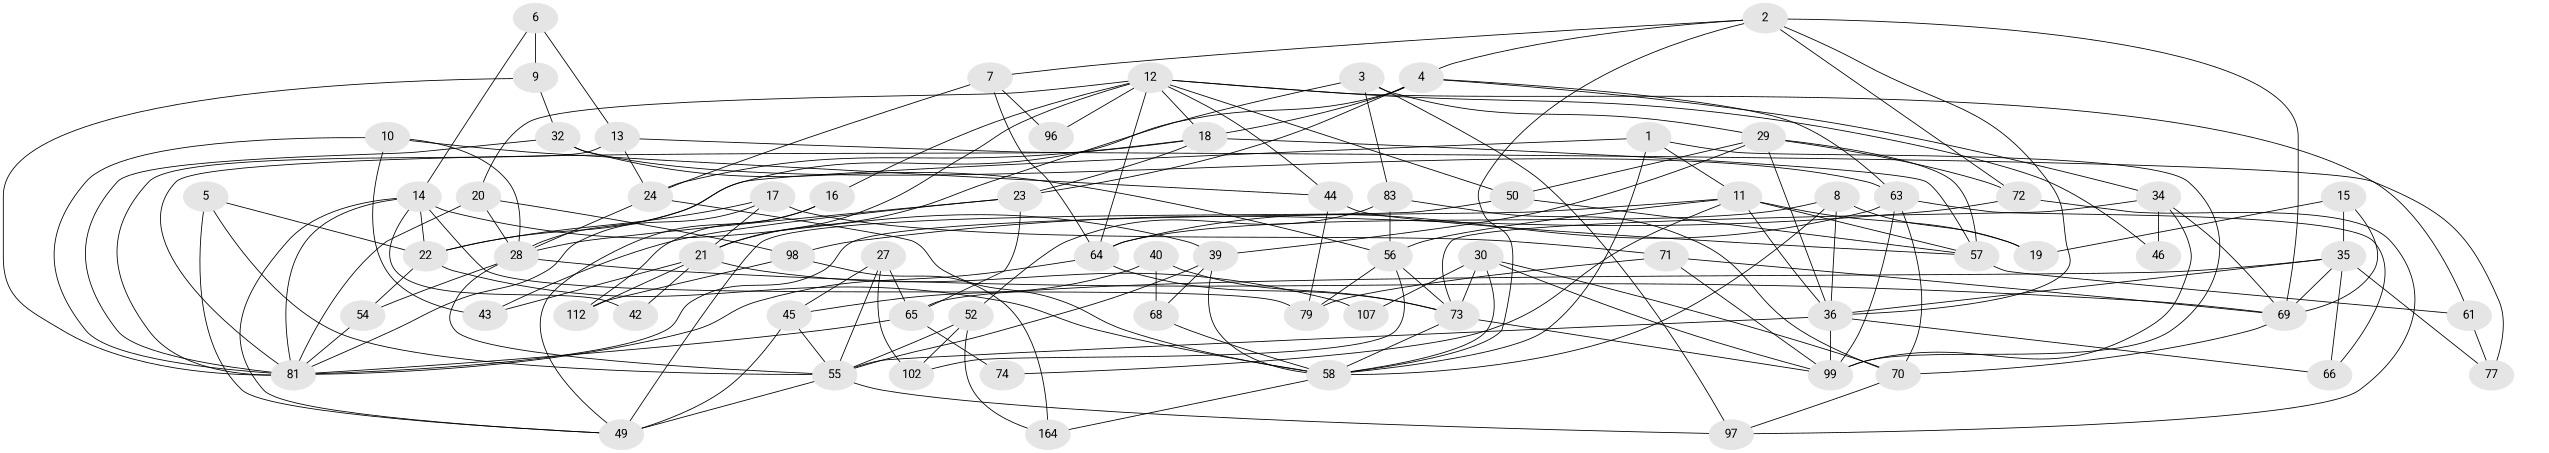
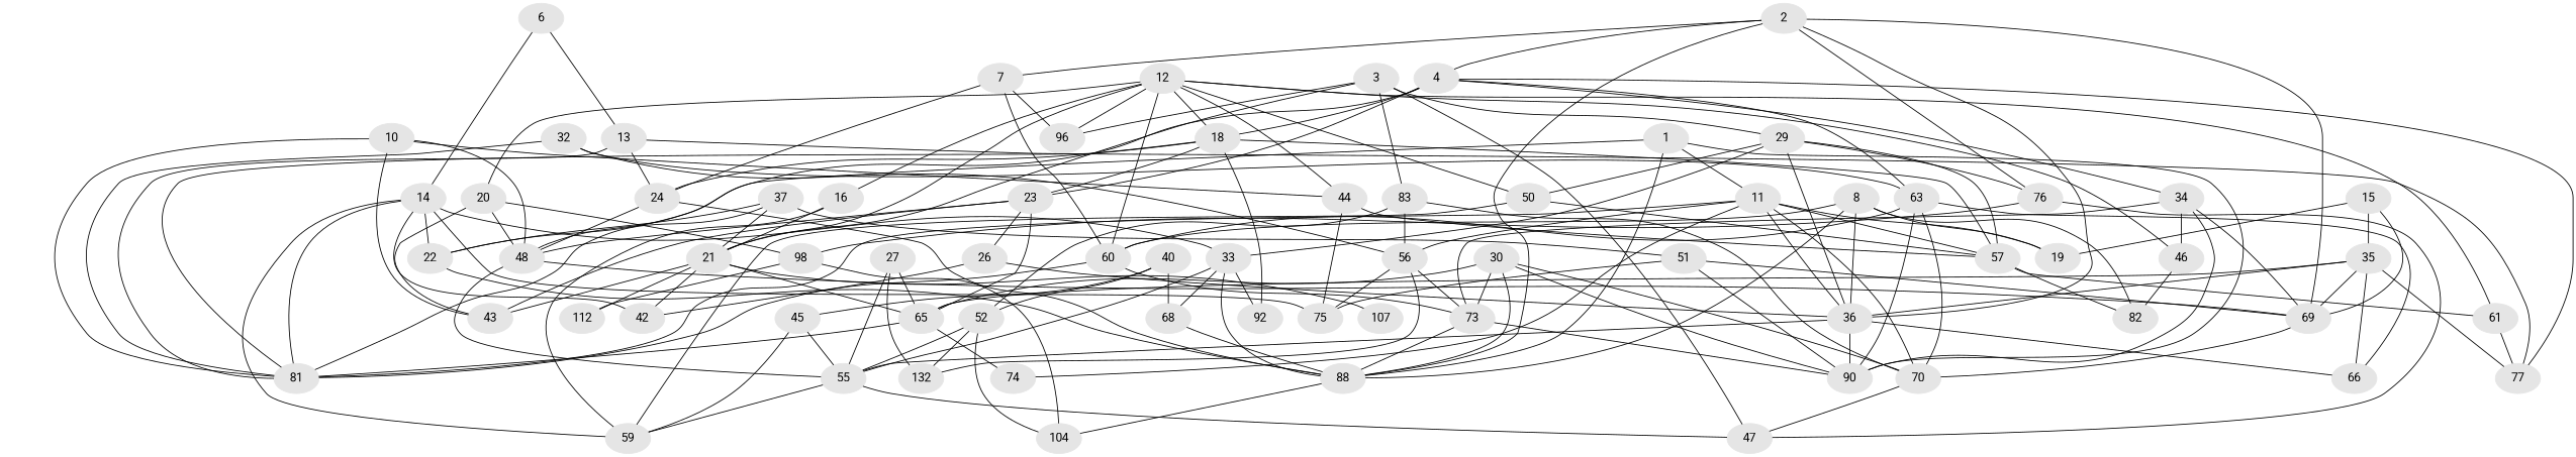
  graph {
    fontname=Roboto
    node [color=gray90 fontname=Roboto style=filled]
    edge [fontname=Roboto]
    1 [super="+31"]
    11 [super="+48"]
    22 [super="+41"]
-   88 [super="+93" label=58]
-   90 [super="+100" label=99]
+   88 [super="+93"]
+   90 [super="+100"]
    36 [super="+108"]
    19
    81 [super="+101"]
    56 [super="+110"]
    57
    70
    74
-   54 [super="+106"]
-   104 [label=164]
+   104
    2 [super="+25"]
    4 [super="+47"]
    7
    69 [super="+75"]
-   72 [super="+114"]
+   72 [super="+114" label=76]
    18 [super="+78"]
    23 [super="+86"]
-   28 [super="+103"]
+   28 [super="+103" label=48]
    34 [super="+105"]
    63 [super="+84"]
    77 [super="+113"]
    96
    24
-   64 [super="+67"]
+   64 [super="+67" label=60]
    55 [super="+111"]
    66
-   97
+   97 [label=47]
    98 [super="+115"]
    3 [super="+37"]
    21 [super="+53"]
    29
    n36 [label=83]
    43 [super="+87"]
    42
    112
    65 [super="+94"]
    107
    50 [super="+60"]
-   39 [super="+91"]
+   39 [super="+91" label=33]
    52
+   92
+   26
    46
    73 [super="+85"]
-   5 [super="+38"]
-   59 [label=49]
+   59
    6
-   9
    13
    14 [super="+71"]
    32 [super="+49"]
-   79
+   79 [label=75]
    8 [super="+95"]
+   82 [super="+89"]
    10
    44 [super="+58"]
-   102
+   102 [label=132]
    61 [super="+76"]
    12 [super="+83"]
    16
    20 [super="+62"]
    68
    15
    35 [super="+80"]
-   17
-   51 [label=71]
+   17 [label=37]
+   51
    27 [super="+109"]
    45
    30 [super="+99"]
    40
    1 -- 11
    1 -- 22
    1 -- 88
    1 -- 90
    11 -- 36
    11 -- 19
    11 -- 81
    11 -- 56
    11 -- 57
+   11 -- 70
    11 -- 74
    22 -- 88
-   22 -- 54
    88 -- 104
    36 -- 90
    36 -- 55
    36 -- 66
    56 -- 73
    56 -- 79
    56 -- 102
+   57 -- 82
    57 -- 61
    70 -- 97
-   54 -- 81
    2 -- 88
    2 -- 36
    2 -- 4
    2 -- 7
    2 -- 69
    2 -- 72
    4 -- 18
    4 -- 23
    4 -- 28
    4 -- 34
    4 -- 63
+   4 -- 77
    7 -- 96
    7 -- 24
    7 -- 64
    69 -- 70
    72 -- 97
    72 -- 98
    18 -- 81
    18 -- 57
    18 -- 23
    18 -- 24
+   18 -- 92
    23 -- 28
    23 -- 43
    23 -- 65 [weight=2]
-   28 -- 54
+   23 -- 26
    28 -- 69
    28 -- 55
    34 -- 90
    34 -- 69
    34 -- 46
    34 -- 73
    63 -- 90
    63 -- 70
    63 -- 64
    63 -- 66
    24 -- 88
    24 -- 28
    64 -- 81
    64 -- 73
    55 -- 97
    55 -- 59
    98 -- 104
    98 -- 112
+   3 -- 96
    3 -- 97
    3 -- 21
    3 -- 29
    3 -- n36
    21 -- 43
    21 -- 42
    21 -- 112
+   21 -- 65
    21 -- 107
    29 -- 36
    29 -- 57
    29 -- 72
    29 -- 50
    29 -- 39
    n36 -- 56
    n36 -- 70
    n36 -- 52
    65 -- 81
    65 -- 74 [weight=2]
    50 -- 57
    50 -- 59
    39 -- 88
    39 -- 55
+   39 -- 92
    39 -- 68
    52 -- 104
    52 -- 55
    52 -- 102
+   26 -- 36 [weight=2]
+   26 -- 42
+   46 -- 82
    73 -- 88
    73 -- 90
-   5 -- 22
-   5 -- 55
-   5 -- 59
-   6 -- 9
    6 -- 13
    6 -- 14
-   9 -- 81
-   9 -- 32
    13 -- 81
    13 -- 77
    13 -- 24
    14 -- 22
    14 -- 81
    14 -- 42
    14 -- 39
    14 -- 59
    14 -- 79
    32 -- 81
    32 -- 56
    32 -- 63
    8 -- 88
    8 -- 36
    8 -- 19
    8 -- 64
+   8 -- 82 [weight=2]
    10 -- 81
    10 -- 28
    10 -- 43
    10 -- 44
    44 -- 57
    44 -- 79
    61 -- 77
    12 -- 18
    12 -- 96
    12 -- 64
    12 -- 21
    12 -- 50
    12 -- 46
    12 -- 44
    12 -- 61
    12 -- 16
    12 -- 20
-   16 -- 112
+   16 -- 21
    16 -- 59
-   20 -- 81
+   20 -- 43
    20 -- 28
    20 -- 98
    68 -- 88
    15 -- 19
    15 -- 69
    15 -- 35
    35 -- 36
    35 -- 69
    35 -- 77
    35 -- 66
    35 -- 65
    17 -- 22
    17 -- 81
    17 -- 21
    17 -- 51
    51 -- 90
    51 -- 69
    51 -- 79
    27 -- 55
    27 -- 65
    27 -- 102
-   27 -- 45
    45 -- 55
    45 -- 59
    30 -- 88
    30 -- 90
    30 -- 70
-   30 -- 107
+   30 -- 65
    30 -- 73
-   40 -- 73
+   40 -- 52
    40 -- 68
    40 -- 45
  }
